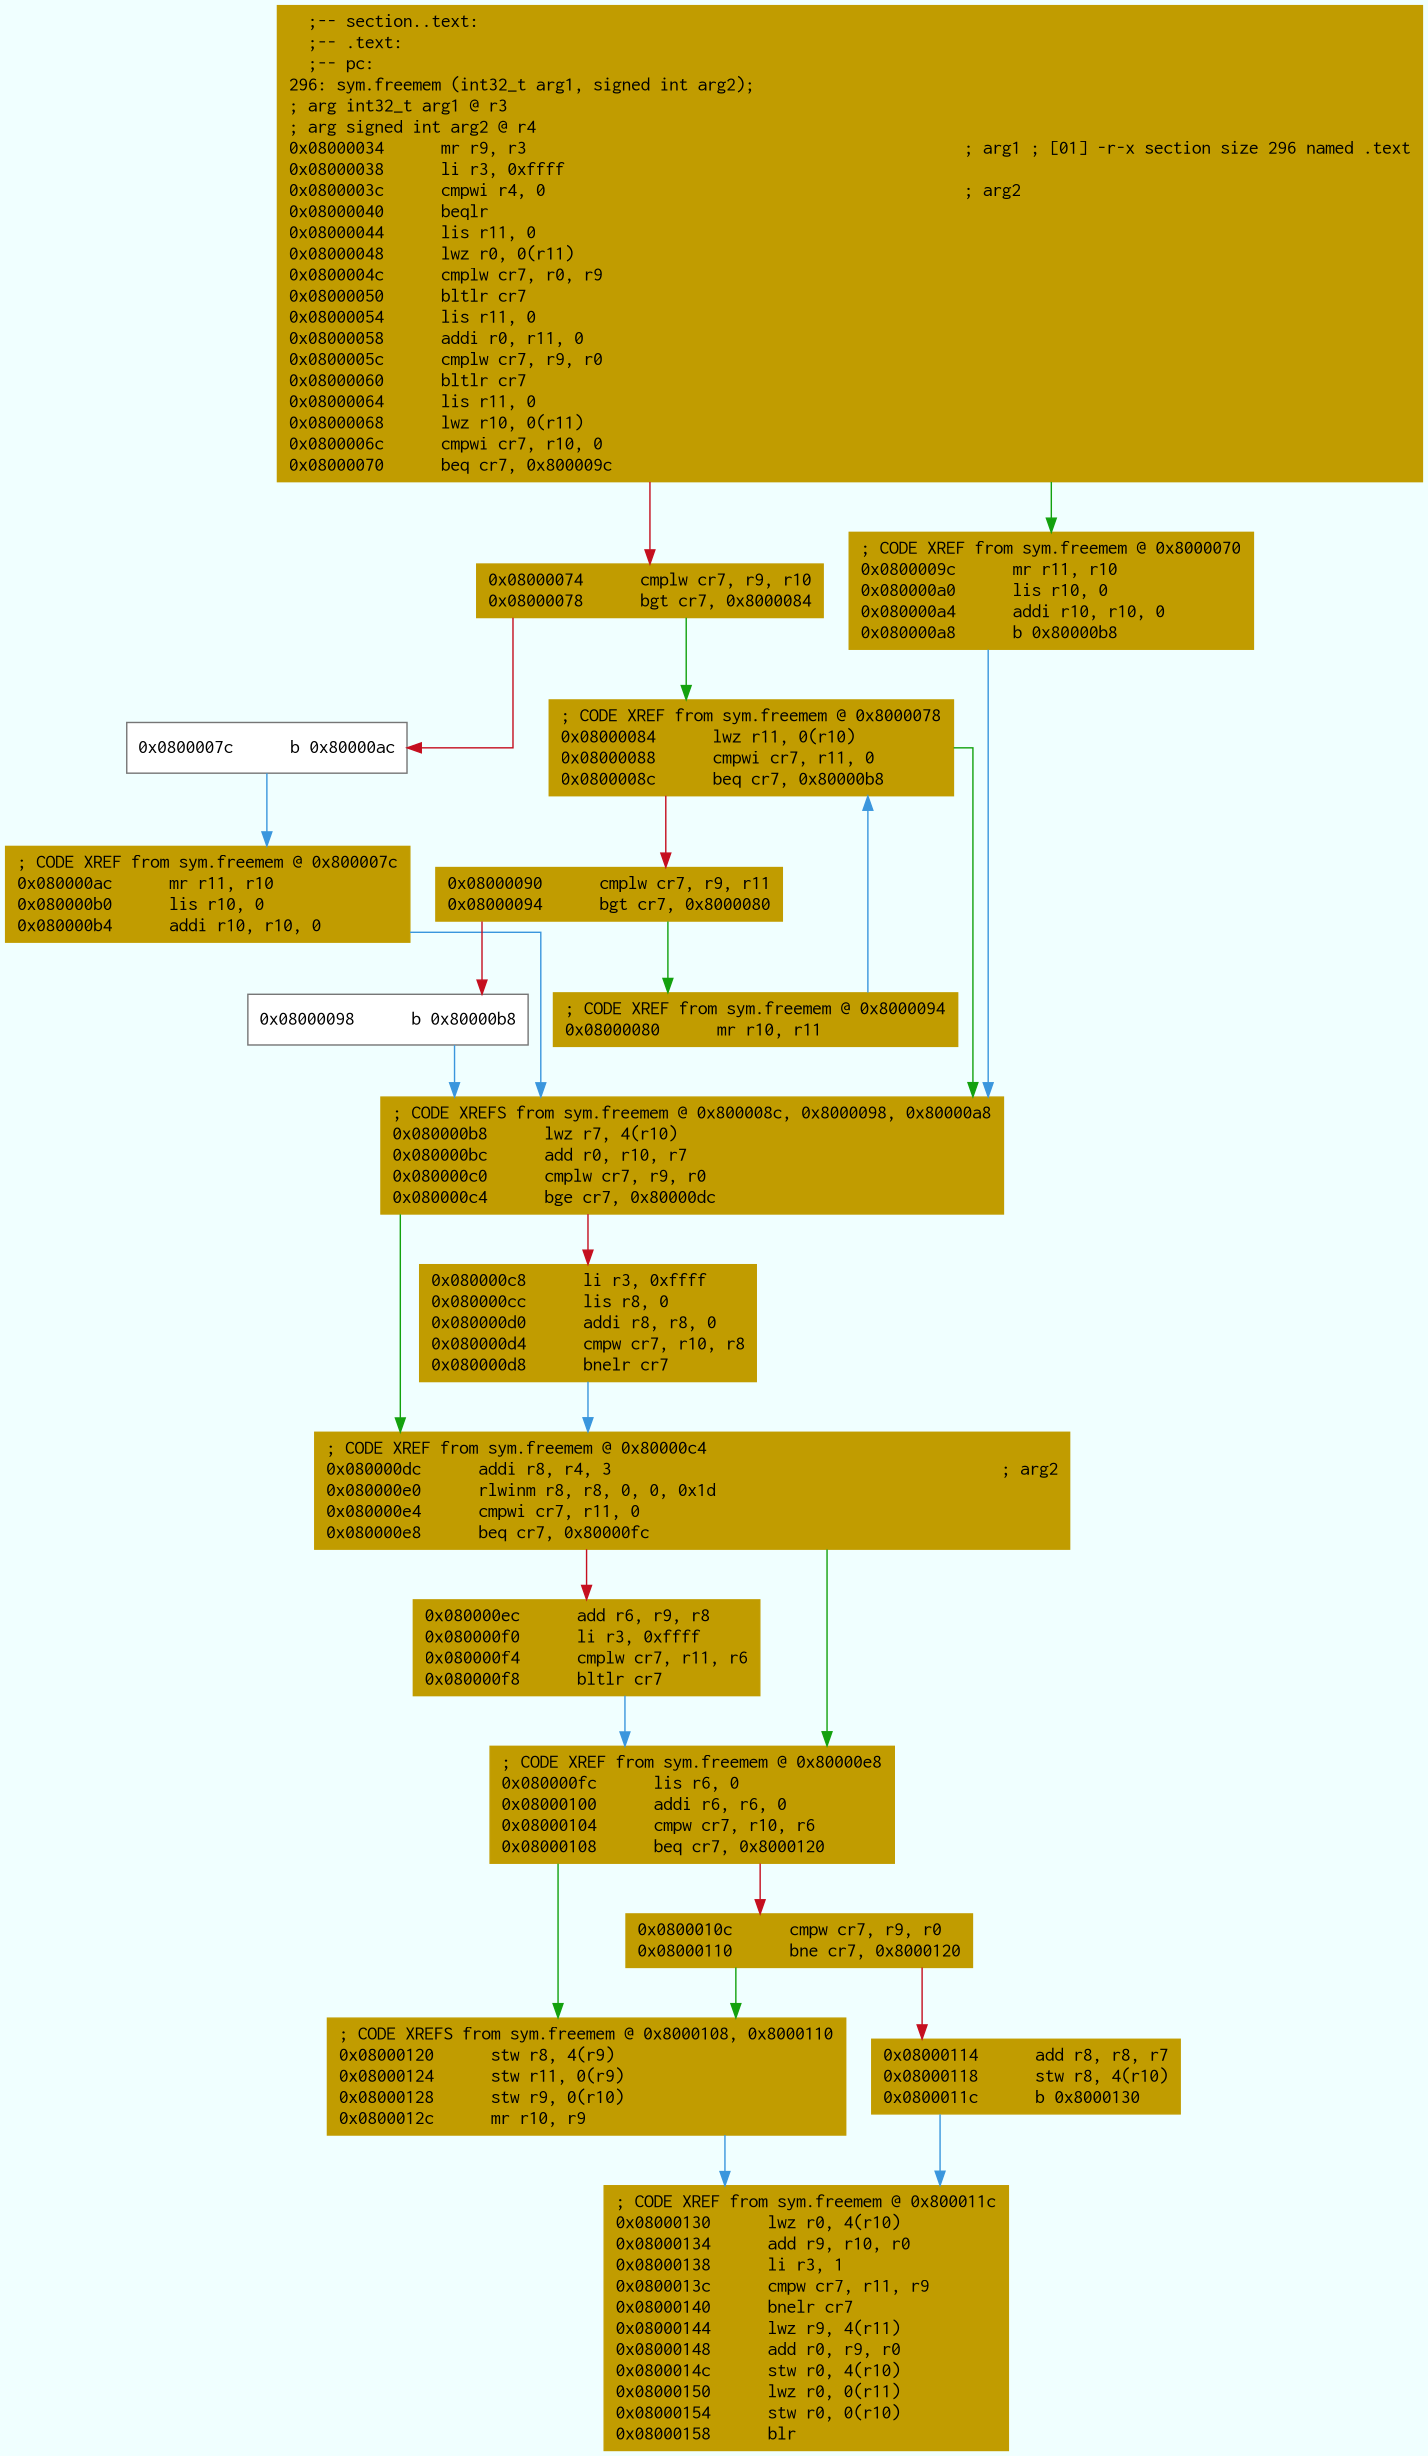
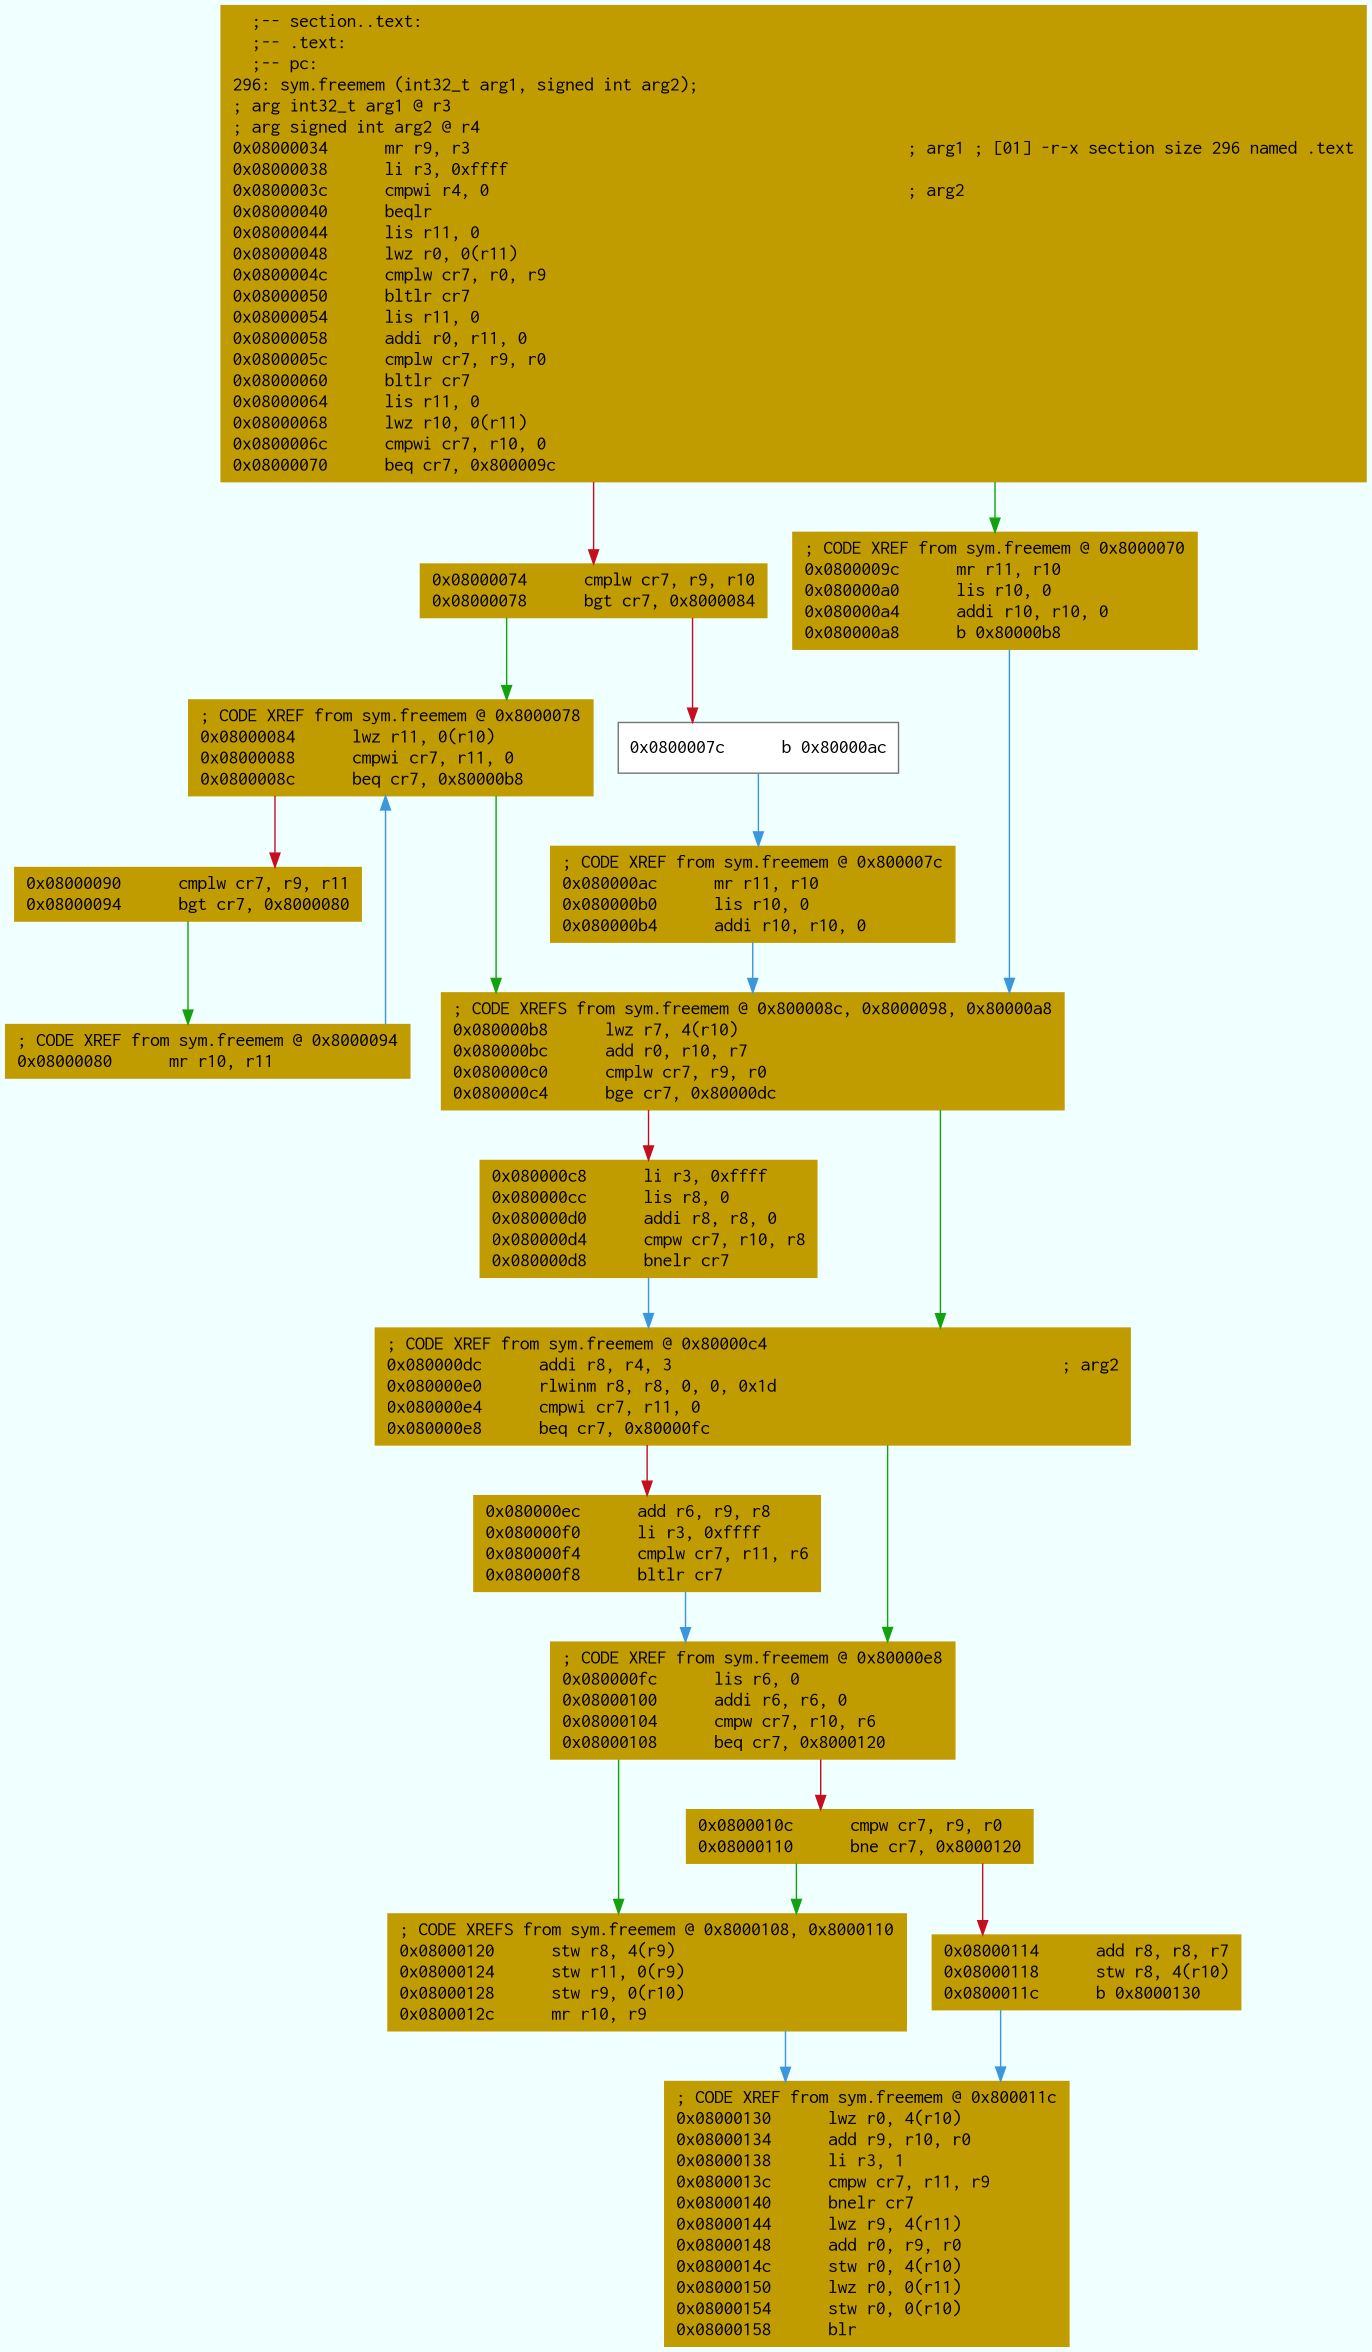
  digraph {
    bgcolor=azure
    fontname=Courier
    fontsize=8
    splines=ortho
    node [color="#c19c00" fillcolor="#c19c00" fontname=Courier shape=box style=filled]
    edge [arrowhead=normal color="#3a96dd"]
    n1 [label="  ;-- section..text:\l  ;-- .text:\l  ;-- pc:\l296: sym.freemem (int32_t arg1, signed int arg2);\l; arg int32_t arg1 @ r3\l; arg signed int arg2 @ r4\l0x08000034      mr r9, r3                                              ; arg1 ; [01] -r-x section size 296 named .text\l0x08000038      li r3, 0xffff\l0x0800003c      cmpwi r4, 0                                            ; arg2\l0x08000040      beqlr\l0x08000044      lis r11, 0\l0x08000048      lwz r0, 0(r11)\l0x0800004c      cmplw cr7, r0, r9\l0x08000050      bltlr cr7\l0x08000054      lis r11, 0\l0x08000058      addi r0, r11, 0\l0x0800005c      cmplw cr7, r9, r0\l0x08000060      bltlr cr7\l0x08000064      lis r11, 0\l0x08000068      lwz r10, 0(r11)\l0x0800006c      cmpwi cr7, r10, 0\l0x08000070      beq cr7, 0x800009c\l"]
    n2 [label="0x08000074      cmplw cr7, r9, r10\l0x08000078      bgt cr7, 0x8000084\l"]
    n3 [label="; CODE XREF from sym.freemem @ 0x8000070\l0x0800009c      mr r11, r10\l0x080000a0      lis r10, 0\l0x080000a4      addi r10, r10, 0\l0x080000a8      b 0x80000b8\l"]
    n4 [color="#767676" fillcolor=white label="0x0800007c      b 0x80000ac\l"]
    n5 [label="; CODE XREF from sym.freemem @ 0x8000078\l0x08000084      lwz r11, 0(r10)\l0x08000088      cmpwi cr7, r11, 0\l0x0800008c      beq cr7, 0x80000b8\l"]
    n6 [label="; CODE XREF from sym.freemem @ 0x800007c\l0x080000ac      mr r11, r10\l0x080000b0      lis r10, 0\l0x080000b4      addi r10, r10, 0\l"]
    n7 [label="; CODE XREF from sym.freemem @ 0x8000094\l0x08000080      mr r10, r11\l"]
    n8 [label="0x08000090      cmplw cr7, r9, r11\l0x08000094      bgt cr7, 0x8000080\l"]
    n9 [label="; CODE XREFS from sym.freemem @ 0x800008c, 0x8000098, 0x80000a8\l0x080000b8      lwz r7, 4(r10)\l0x080000bc      add r0, r10, r7\l0x080000c0      cmplw cr7, r9, r0\l0x080000c4      bge cr7, 0x80000dc\l"]
-   n10 [color="#767676" fillcolor=white label="0x08000098      b 0x80000b8\l"]
    n11 [label="0x080000c8      li r3, 0xffff\l0x080000cc      lis r8, 0\l0x080000d0      addi r8, r8, 0\l0x080000d4      cmpw cr7, r10, r8\l0x080000d8      bnelr cr7\l"]
    n12 [label="; CODE XREF from sym.freemem @ 0x80000c4\l0x080000dc      addi r8, r4, 3                                         ; arg2\l0x080000e0      rlwinm r8, r8, 0, 0, 0x1d\l0x080000e4      cmpwi cr7, r11, 0\l0x080000e8      beq cr7, 0x80000fc\l"]
    n13 [label="0x080000ec      add r6, r9, r8\l0x080000f0      li r3, 0xffff\l0x080000f4      cmplw cr7, r11, r6\l0x080000f8      bltlr cr7\l"]
    n14 [label="; CODE XREF from sym.freemem @ 0x80000e8\l0x080000fc      lis r6, 0\l0x08000100      addi r6, r6, 0\l0x08000104      cmpw cr7, r10, r6\l0x08000108      beq cr7, 0x8000120\l"]
    n15 [label="0x0800010c      cmpw cr7, r9, r0\l0x08000110      bne cr7, 0x8000120\l"]
    n16 [label="; CODE XREFS from sym.freemem @ 0x8000108, 0x8000110\l0x08000120      stw r8, 4(r9)\l0x08000124      stw r11, 0(r9)\l0x08000128      stw r9, 0(r10)\l0x0800012c      mr r10, r9\l"]
    n17 [label="0x08000114      add r8, r8, r7\l0x08000118      stw r8, 4(r10)\l0x0800011c      b 0x8000130\l"]
    n18 [label="; CODE XREF from sym.freemem @ 0x800011c\l0x08000130      lwz r0, 4(r10)\l0x08000134      add r9, r10, r0\l0x08000138      li r3, 1\l0x0800013c      cmpw cr7, r11, r9\l0x08000140      bnelr cr7\l0x08000144      lwz r9, 4(r11)\l0x08000148      add r0, r9, r0\l0x0800014c      stw r0, 4(r10)\l0x08000150      lwz r0, 0(r11)\l0x08000154      stw r0, 0(r10)\l0x08000158      blr\l"]
    n1 -> n2 [color="#c50f1f"]
    n1 -> n3 [color="#13a10e"]
    n2 -> n4 [color="#c50f1f"]
    n2 -> n5 [color="#13a10e"]
    n3 -> n9
    n4 -> n6
    n5 -> n8 [color="#c50f1f"]
    n5 -> n9 [color="#13a10e"]
    n6 -> n9
    n7 -> n5
    n8 -> n7 [color="#13a10e"]
-   n8 -> n10 [color="#c50f1f"]
    n9 -> n11 [color="#c50f1f"]
    n9 -> n12 [color="#13a10e"]
-   n10 -> n9
    n11 -> n12
    n12 -> n13 [color="#c50f1f"]
    n12 -> n14 [color="#13a10e"]
    n13 -> n14
    n14 -> n15 [color="#c50f1f"]
    n14 -> n16 [color="#13a10e"]
    n15 -> n16 [color="#13a10e"]
    n15 -> n17 [color="#c50f1f"]
    n16 -> n18
    n17 -> n18
  }
